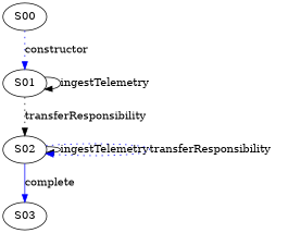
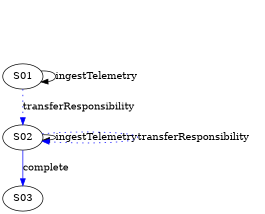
  digraph {
    edge [color=blue]
-   S00
    S01
    S02
    S03
-   S00 -> S01 [label=constructor style=dotted]
    S01 -> S01 [color=black label=ingestTelemetry]
-   S01 -> S02 [color=black label=transferResponsibility style=dotted]
+   S01 -> S02 [label=transferResponsibility style=dotted]
    S02 -> S02 [color=black label=ingestTelemetry]
    S02 -> S02 [label=transferResponsibility style=dotted]
    S02 -> S03 [label=complete]
  }
